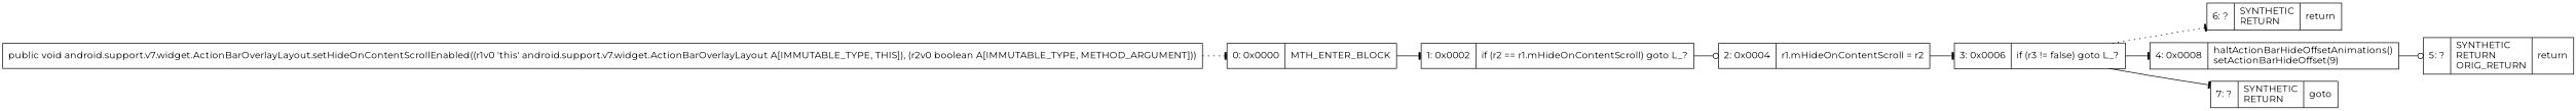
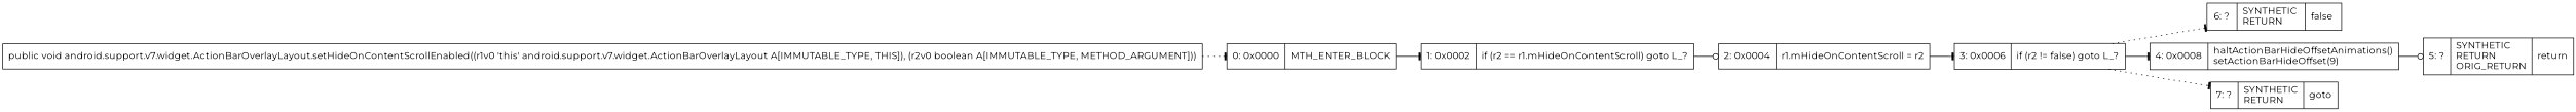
  digraph {
    fontname=Montserrat
    rankdir=LR
    node [fontname=Montserrat shape=record]
    edge [arrowhead=tee fontname=Montserrat style=solid]
    n1 [label="{0\:\ 0x0000|MTH_ENTER_BLOCK\l}"]
    n2 [label="{1\:\ 0x0002|if (r2 == r1.mHideOnContentScroll) goto L_?\l}"]
    n3 [label="{2\:\ 0x0004|r1.mHideOnContentScroll = r2\l}"]
-   n4 [label="{3\:\ 0x0006|if (r3 != false) goto L_?\l}"]
-   n5 [label="{6\:\ ?|SYNTHETIC\lRETURN\l|return\l}"]
+   n4 [label="{3\:\ 0x0006|if (r2 != false) goto L_?\l}"]
+   n5 [label="{6\:\ ?|SYNTHETIC\lRETURN\l|false\l}"]
    n6 [label="{4\:\ 0x0008|haltActionBarHideOffsetAnimations()\lsetActionBarHideOffset(9)\l}"]
    n7 [label="{7\:\ ?|SYNTHETIC\lRETURN\l|goto\l}"]
    n8 [label="{5\:\ ?|SYNTHETIC\lRETURN\lORIG_RETURN\l|return\l}"]
    n9 [label="{public void android.support.v7.widget.ActionBarOverlayLayout.setHideOnContentScrollEnabled((r1v0 'this' android.support.v7.widget.ActionBarOverlayLayout A[IMMUTABLE_TYPE, THIS]), (r2v0 boolean A[IMMUTABLE_TYPE, METHOD_ARGUMENT])) }"]
    n1 -> n2
    n2 -> n3 [arrowhead=odot]
    n3 -> n4
    n4 -> n5 [style=dotted]
    n4 -> n6
-   n4 -> n7
+   n4 -> n7 [style=dotted]
    n6 -> n8 [arrowhead=odot]
    n9 -> n1 [style=dotted]
  }
